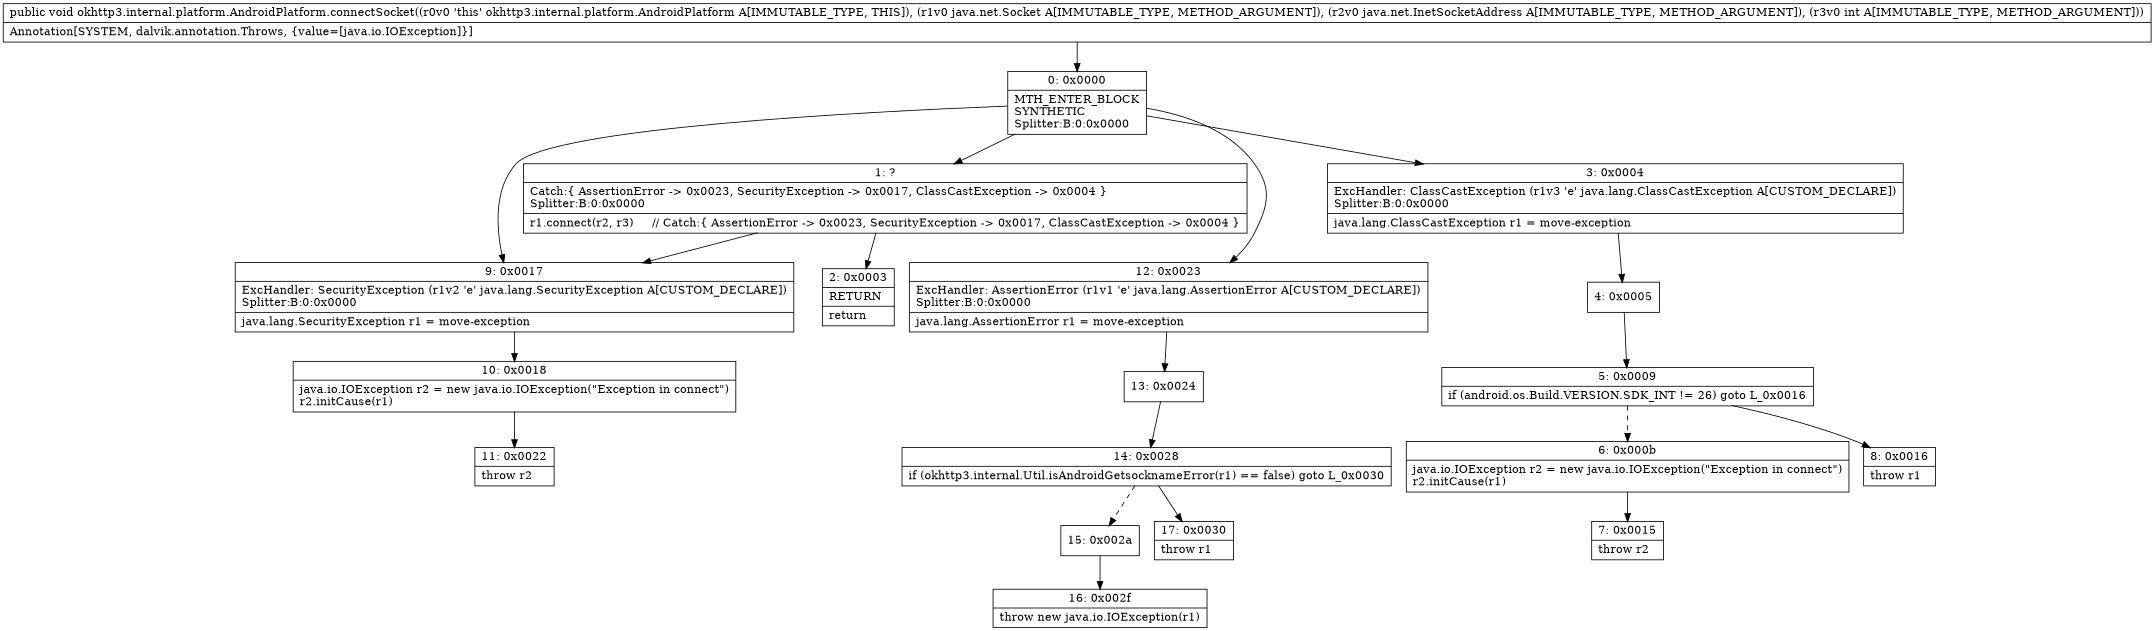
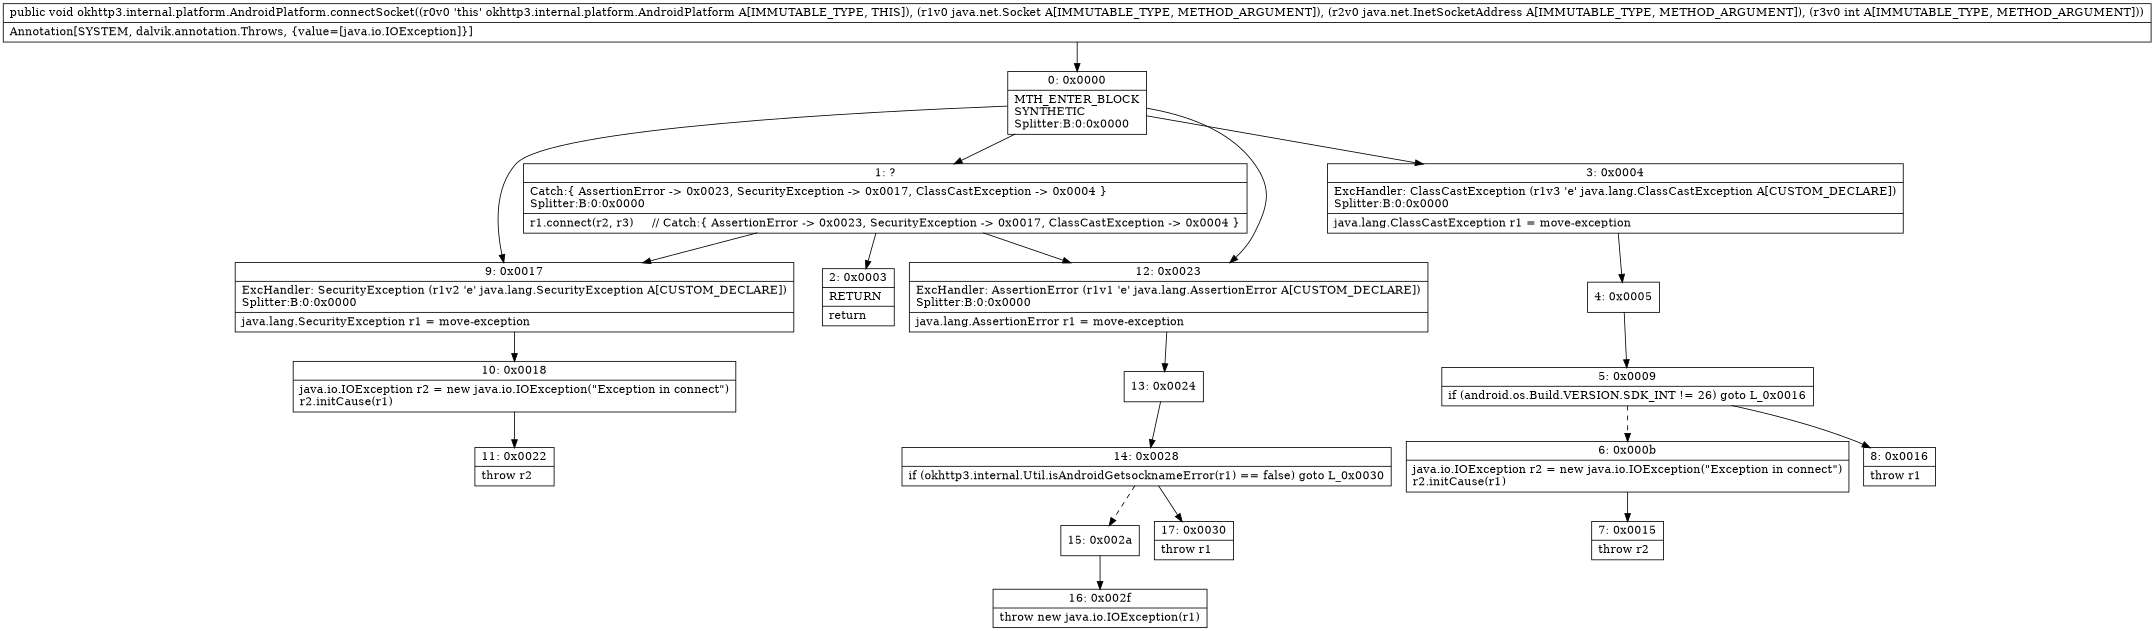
  digraph {
    node [shape=record]
    n1 [label="{0\:\ 0x0000|MTH_ENTER_BLOCK\lSYNTHETIC\lSplitter:B:0:0x0000\l}"]
    n2 [label="{1\:\ ?|Catch:\{ AssertionError \-\> 0x0023, SecurityException \-\> 0x0017, ClassCastException \-\> 0x0004 \}\lSplitter:B:0:0x0000\l|r1.connect(r2, r3)     \/\/ Catch:\{ AssertionError \-\> 0x0023, SecurityException \-\> 0x0017, ClassCastException \-\> 0x0004 \}\l}"]
    n3 [label="{3\:\ 0x0004|ExcHandler: ClassCastException (r1v3 'e' java.lang.ClassCastException A[CUSTOM_DECLARE])\lSplitter:B:0:0x0000\l|java.lang.ClassCastException r1 = move\-exception\l}"]
    n4 [label="{9\:\ 0x0017|ExcHandler: SecurityException (r1v2 'e' java.lang.SecurityException A[CUSTOM_DECLARE])\lSplitter:B:0:0x0000\l|java.lang.SecurityException r1 = move\-exception\l}"]
    n5 [label="{12\:\ 0x0023|ExcHandler: AssertionError (r1v1 'e' java.lang.AssertionError A[CUSTOM_DECLARE])\lSplitter:B:0:0x0000\l|java.lang.AssertionError r1 = move\-exception\l}"]
    n6 [label="{2\:\ 0x0003|RETURN\l|return\l}"]
    n7 [label="{4\:\ 0x0005}"]
    n8 [label="{10\:\ 0x0018|java.io.IOException r2 = new java.io.IOException(\"Exception in connect\")\lr2.initCause(r1)\l}"]
    n9 [label="{13\:\ 0x0024}"]
    n10 [label="{5\:\ 0x0009|if (android.os.Build.VERSION.SDK_INT != 26) goto L_0x0016\l}"]
    n11 [label="{6\:\ 0x000b|java.io.IOException r2 = new java.io.IOException(\"Exception in connect\")\lr2.initCause(r1)\l}"]
    n12 [label="{8\:\ 0x0016|throw r1\l}"]
    n13 [label="{7\:\ 0x0015|throw r2\l}"]
    n14 [label="{11\:\ 0x0022|throw r2\l}"]
    n15 [label="{14\:\ 0x0028|if (okhttp3.internal.Util.isAndroidGetsocknameError(r1) == false) goto L_0x0030\l}"]
    n16 [label="{15\:\ 0x002a}"]
    n17 [label="{17\:\ 0x0030|throw r1\l}"]
    n18 [label="{16\:\ 0x002f|throw new java.io.IOException(r1)\l}"]
    n19 [label="{public void okhttp3.internal.platform.AndroidPlatform.connectSocket((r0v0 'this' okhttp3.internal.platform.AndroidPlatform A[IMMUTABLE_TYPE, THIS]), (r1v0 java.net.Socket A[IMMUTABLE_TYPE, METHOD_ARGUMENT]), (r2v0 java.net.InetSocketAddress A[IMMUTABLE_TYPE, METHOD_ARGUMENT]), (r3v0 int A[IMMUTABLE_TYPE, METHOD_ARGUMENT]))  | Annotation[SYSTEM, dalvik.annotation.Throws, \{value=[java.io.IOException]\}]\l}"]
    n1 -> n2
    n1 -> n3
    n1 -> n4
    n1 -> n5
    n2 -> n4
+   n2 -> n5
    n2 -> n6
    n3 -> n7
    n4 -> n8
    n5 -> n9
    n7 -> n10
    n8 -> n14
    n9 -> n15
    n10 -> n11 [style=dashed]
    n10 -> n12
    n11 -> n13
    n15 -> n16 [style=dashed]
    n15 -> n17
    n16 -> n18
    n19 -> n1
  }
